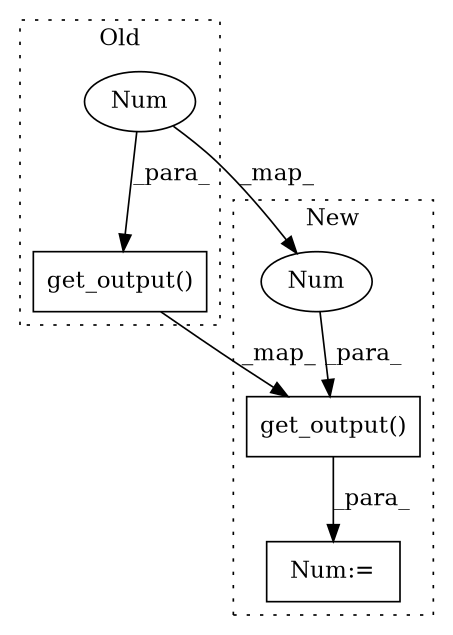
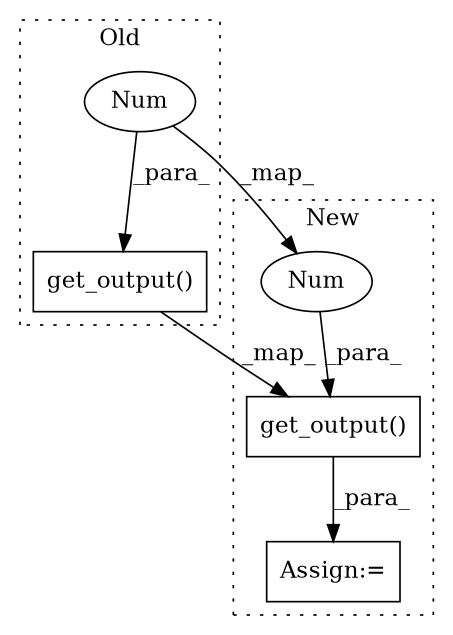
  digraph {
    node [a=75 l="17,1" shape=box]
    n1 [label="get_output()" s="1487,1505"]
    n2 [a=76 l=1 label=Num s=1504 shape=ellipse]
    n3 [label="get_output()" s="1768,1786"]
-   n4 [a=68 l=3 label="Num:=" s=2117]
+   n4 [a=68 l=3 label="Assign:=" s=2117]
    n5 [a=76 l=1 label=Num s=1785 shape=ellipse]
    subgraph cluster_1 {
      label=Old
      style=dotted
      n1
      n2
    }
    subgraph cluster_2 {
      label=New
      style=dotted
      n3
      n4
      n5
    }
    n1 -> n3 [label=_map_]
    n2 -> n1 [label=_para_]
    n2 -> n5 [label=_map_]
    n3 -> n4 [label=_para_]
    n5 -> n3 [label=_para_]
  }
